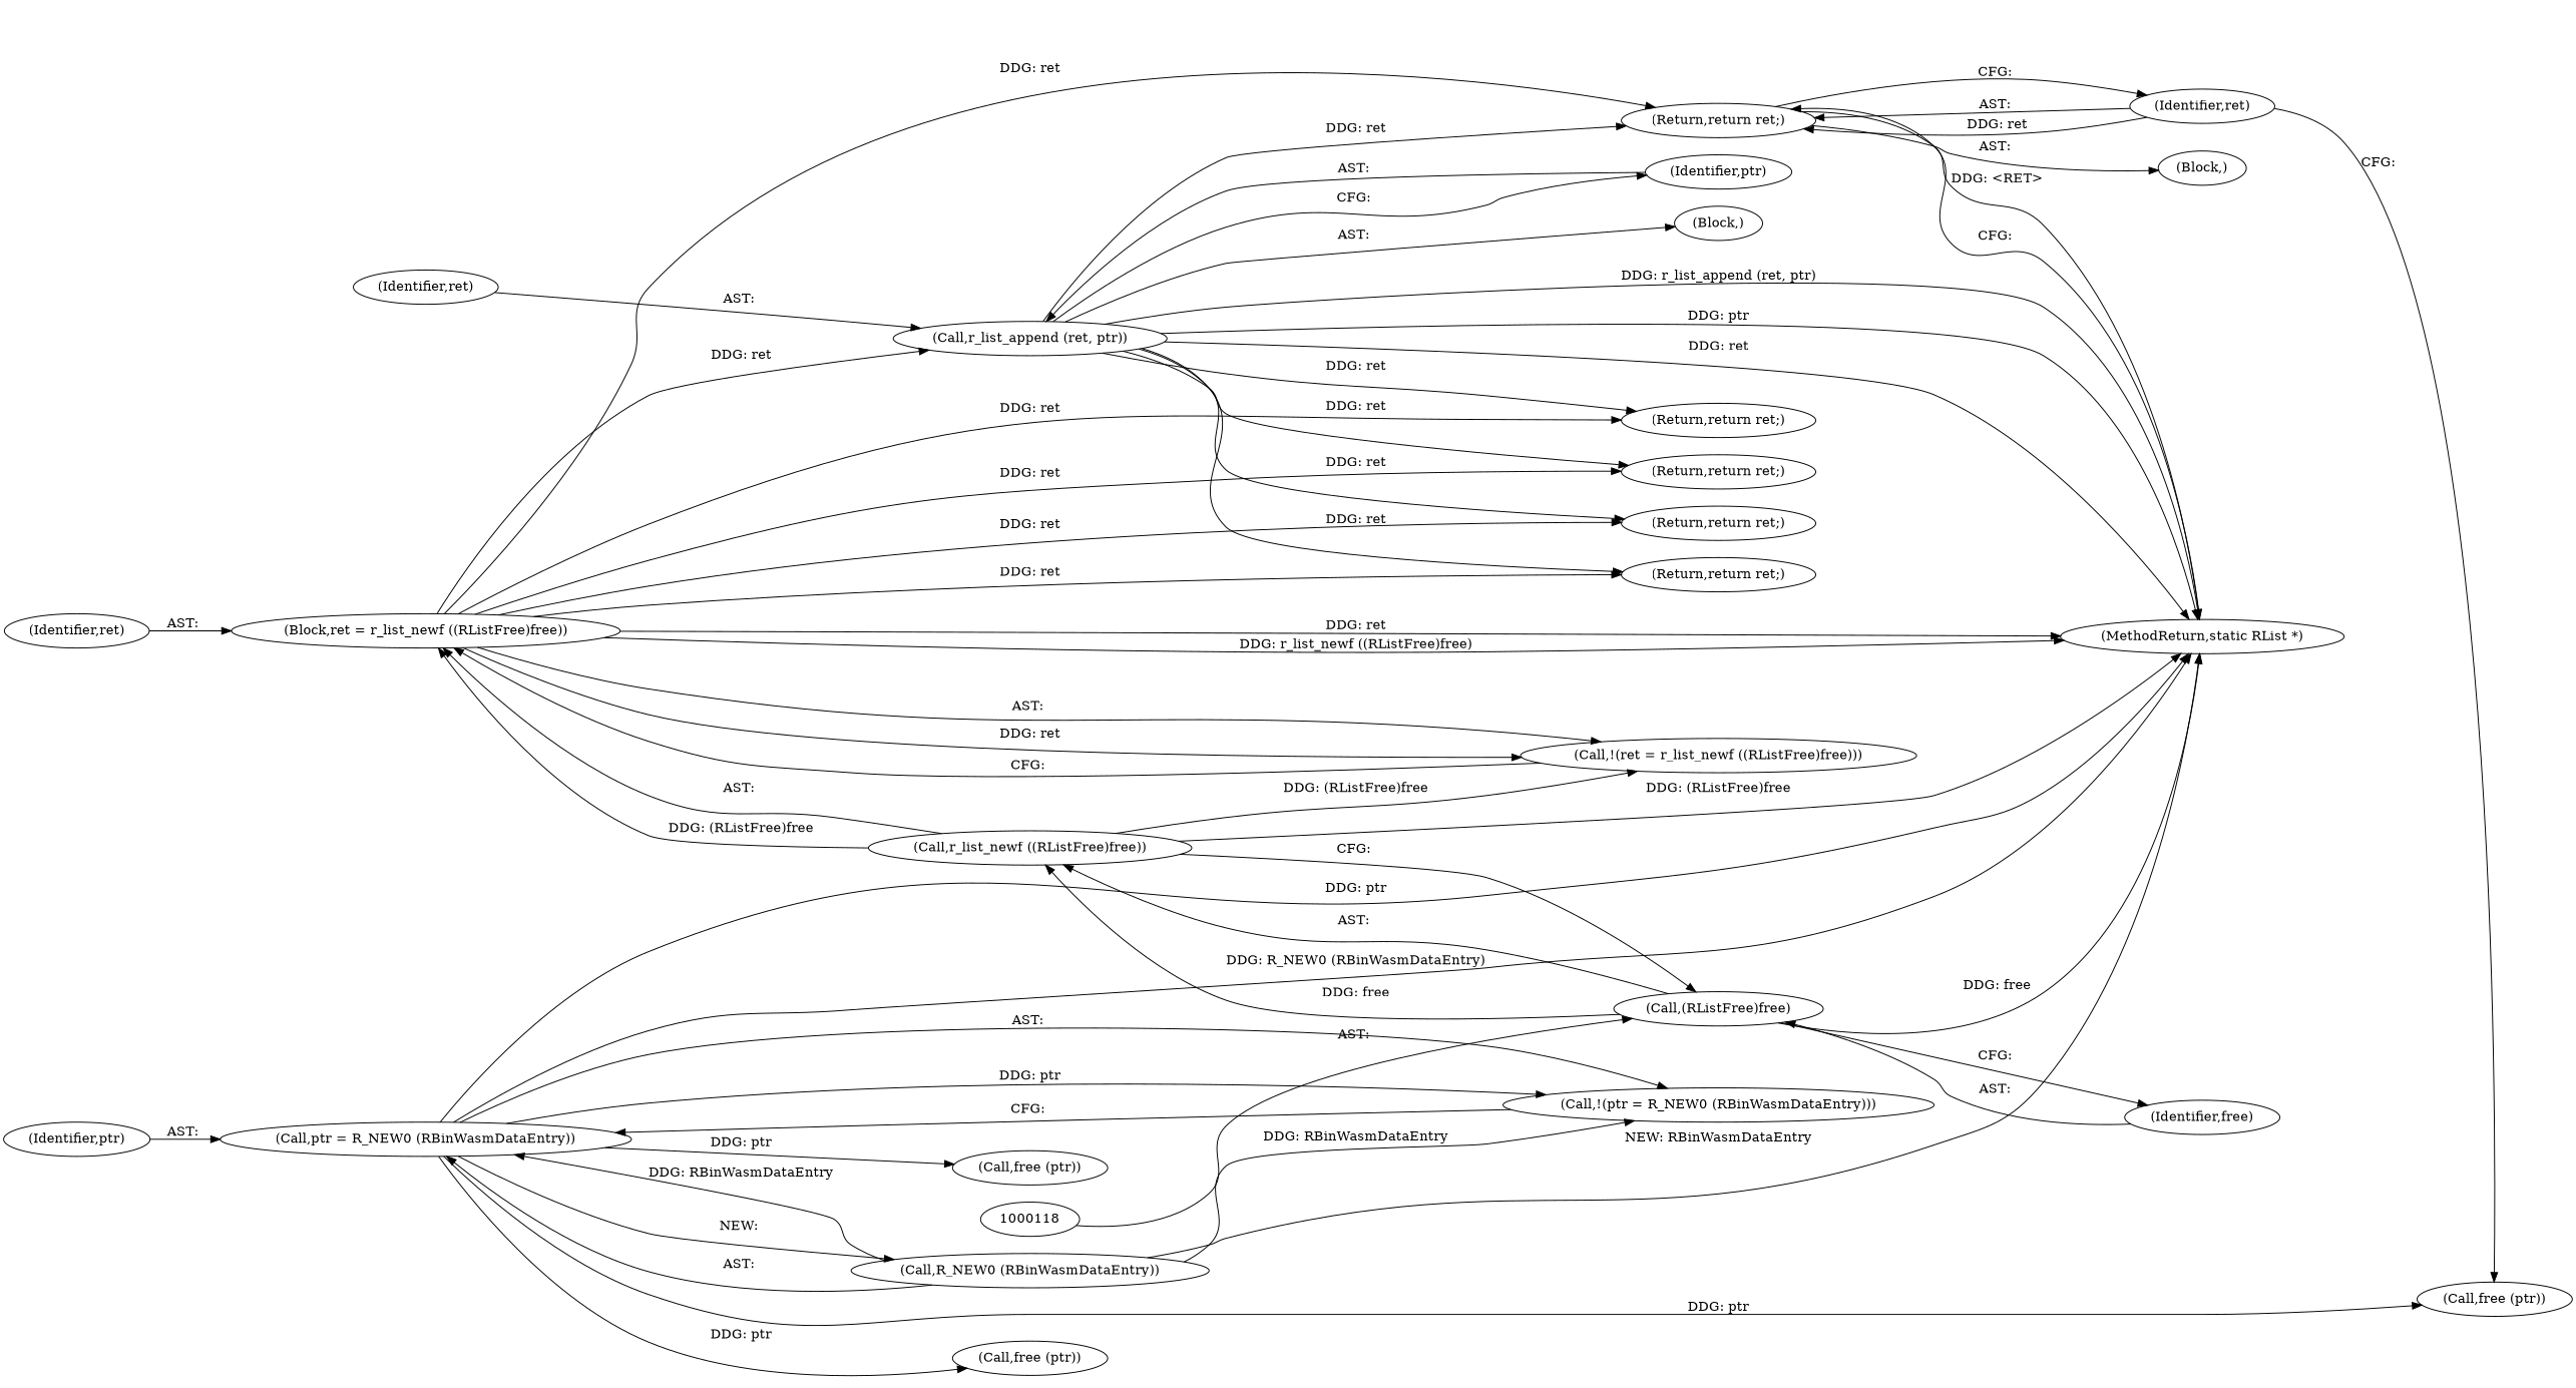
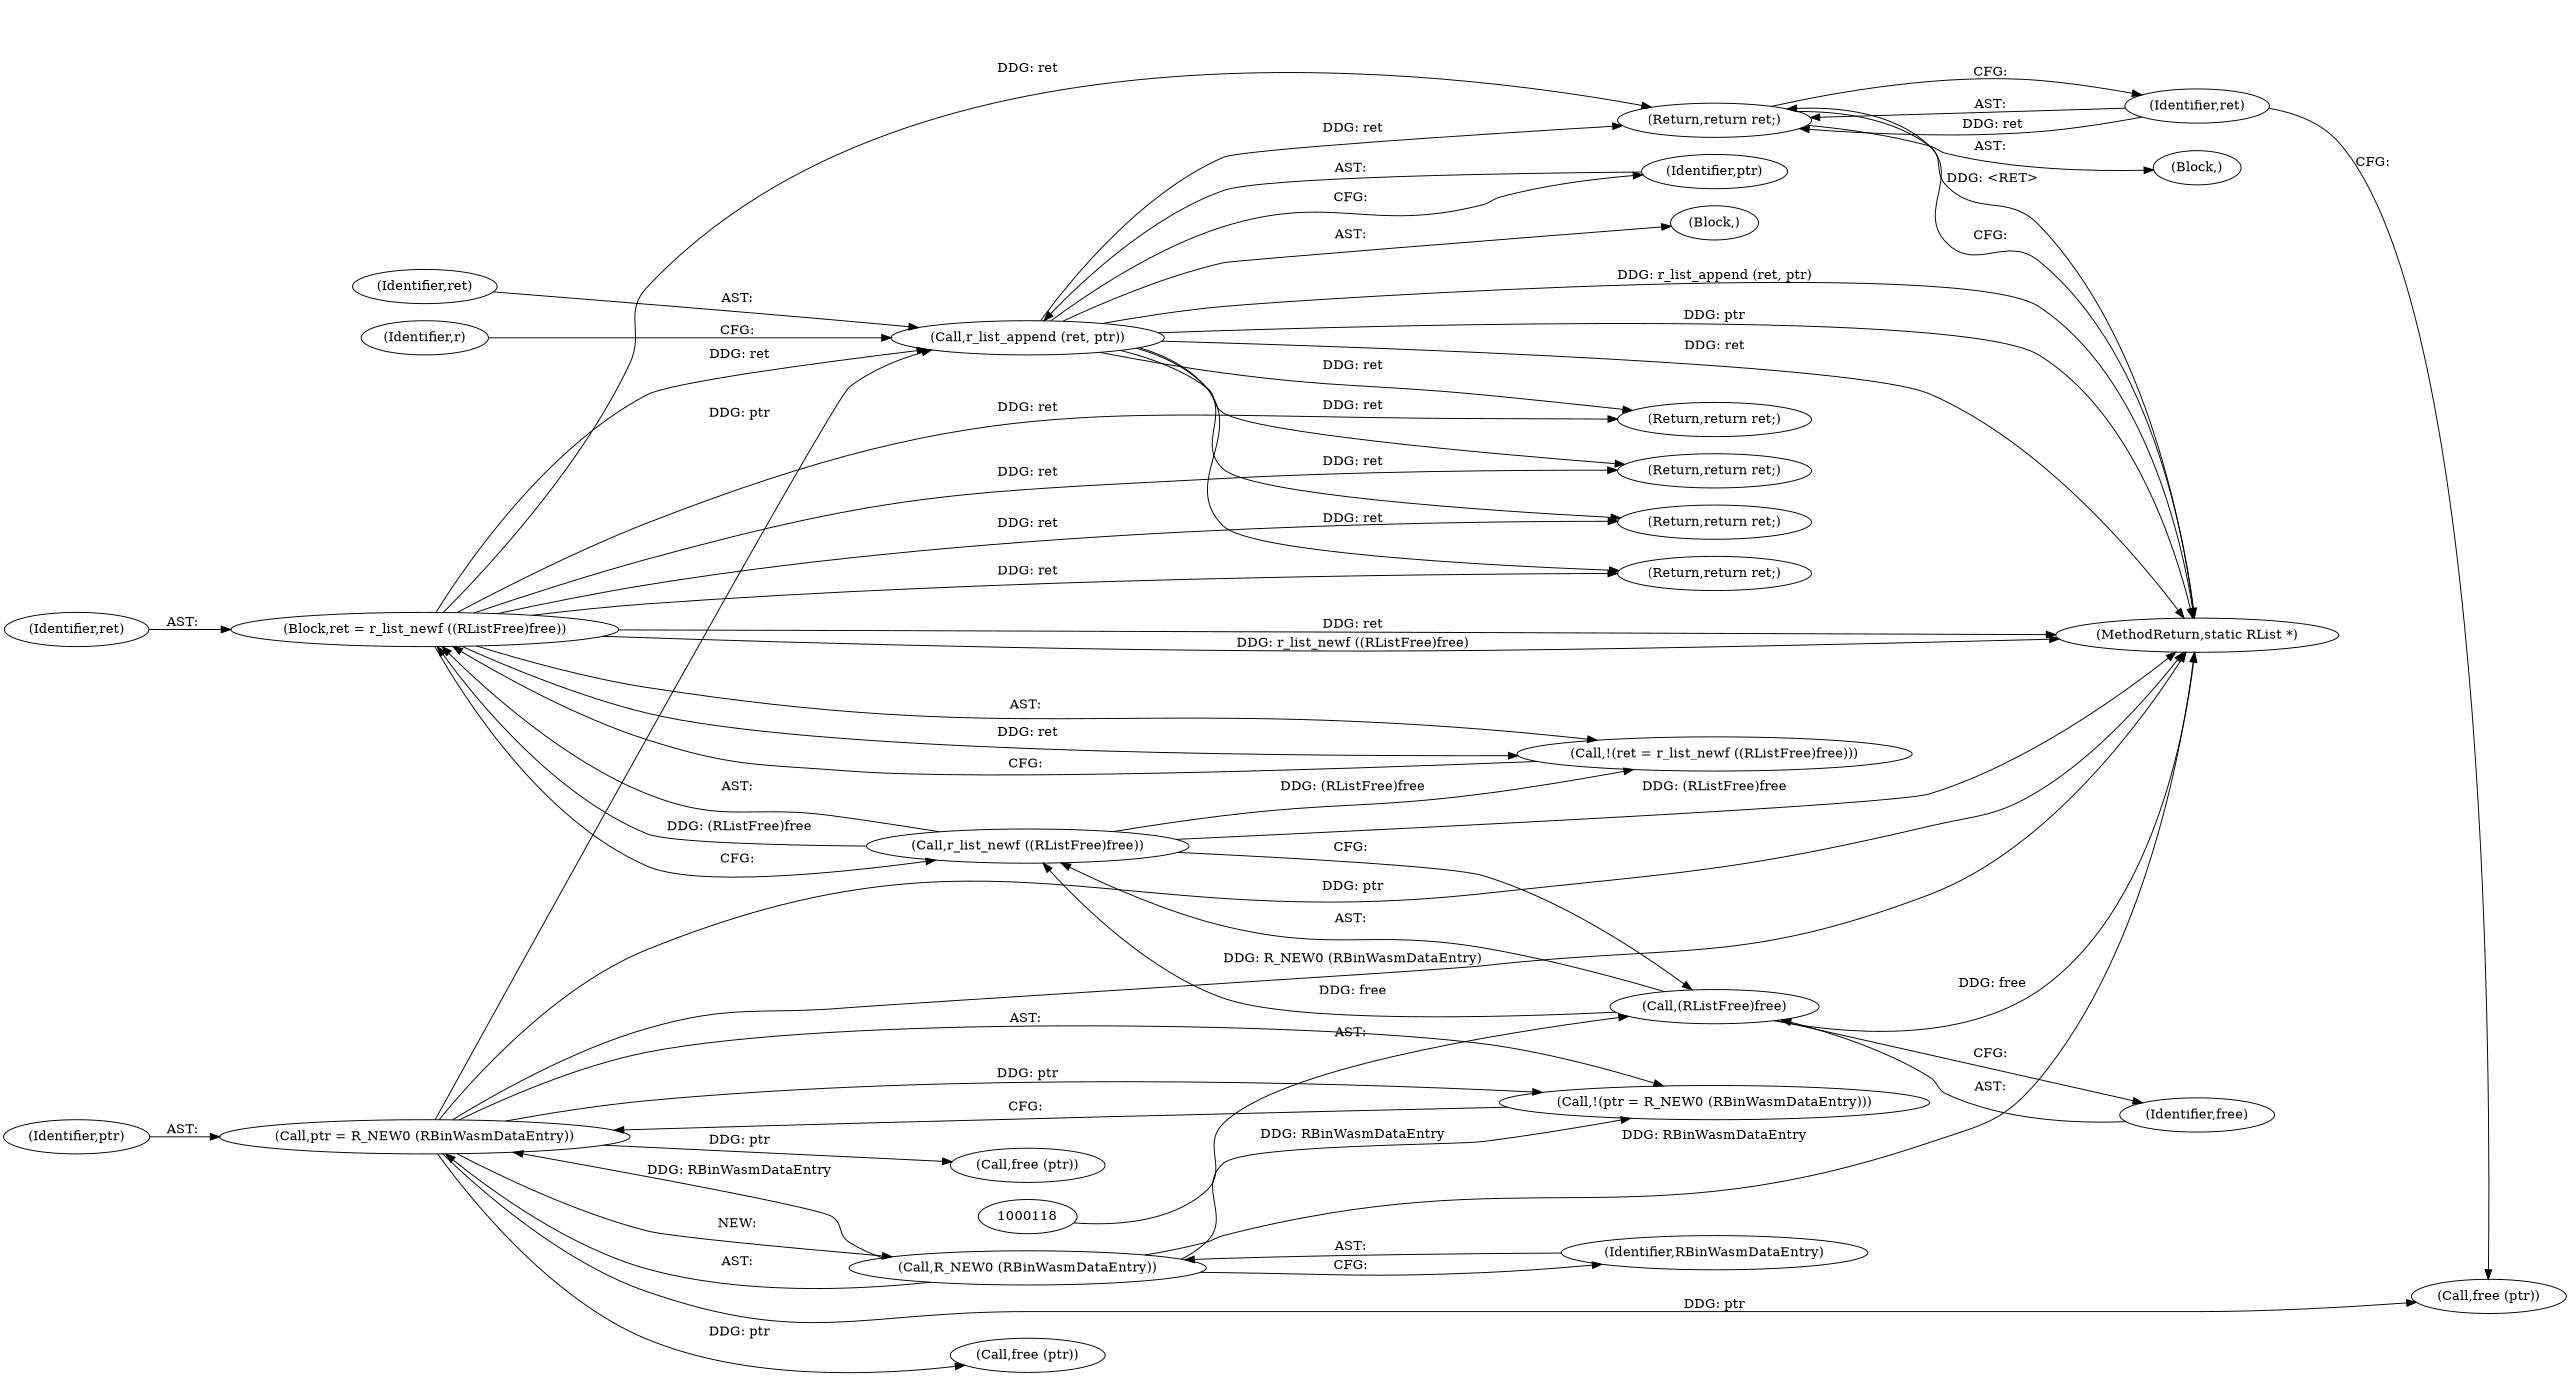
  digraph {
    rankdir=LR
    n1 [label="(Return,return ret;)"]
    n2 [label="(Identifier,ret)"]
    n3 [label="(Block,)"]
    n4 [label="(MethodReturn,static RList *)"]
    n5 [label="(Call,free (ptr))"]
    n6 [label="(Block,ret = r_list_newf ((RListFree)free))"]
    n7 [label="(Call,r_list_newf ((RListFree)free))"]
    n8 [label="(Call,r_list_append (ret, ptr))"]
    n9 [label="(Call,!(ret = r_list_newf ((RListFree)free)))"]
    n10 [label="(Return,return ret;)"]
    n11 [label="(Return,return ret;)"]
    n12 [label="(Return,return ret;)"]
    n13 [label="(Return,return ret;)"]
    n14 [label="(Call,(RListFree)free)"]
    n15 [label="(Identifier,ptr)"]
    n16 [label="(Block,)"]
    n17 [label="(Identifier,free)"]
    n18 [label="(Call,ptr = R_NEW0 (RBinWasmDataEntry))"]
    n19 [label="(Call,R_NEW0 (RBinWasmDataEntry))"]
    n20 [label="(Call,free (ptr))"]
    n21 [label="(Call,!(ptr = R_NEW0 (RBinWasmDataEntry)))"]
    n22 [label="(Call,free (ptr))"]
+   n23 [label="(Identifier,RBinWasmDataEntry)"]
    n24 [label="(Identifier,ret)"]
    n25 [label="(Identifier,ret)"]
+   n26 [label="(Identifier,r)"]
    n27 [label="(Identifier,ptr)"]
    1000118
    n1 -> n2 [label="CFG: "]
    n1 -> n3 [label="AST: "]
    n1 -> n4 [label="DDG: <RET>"]
    n2 -> n1 [label="AST: "]
    n2 -> n1 [label="DDG: ret"]
    n2 -> n5 [label="CFG: "]
    n4 -> n1 [label="CFG: "]
    n6 -> n1 [label="DDG: ret"]
    n6 -> n4 [label="DDG: ret"]
    n6 -> n4 [label="DDG: r_list_newf ((RListFree)free)"]
+   n6 -> n7 [label="CFG: "]
    n6 -> n8 [label="DDG: ret"]
    n6 -> n9 [label="AST: "]
    n6 -> n9 [label="DDG: ret"]
    n6 -> n10 [label="DDG: ret"]
    n6 -> n11 [label="DDG: ret"]
    n6 -> n12 [label="DDG: ret"]
    n6 -> n13 [label="DDG: ret"]
    n7 -> n4 [label="DDG: (RListFree)free"]
    n7 -> n6 [label="AST: "]
    n7 -> n6 [label="DDG: (RListFree)free"]
    n7 -> n9 [label="DDG: (RListFree)free"]
    n7 -> n14 [label="CFG: "]
    n8 -> n1 [label="DDG: ret"]
    n8 -> n4 [label="DDG: r_list_append (ret, ptr)"]
    n8 -> n4 [label="DDG: ptr"]
    n8 -> n4 [label="DDG: ret"]
    n8 -> n10 [label="DDG: ret"]
    n8 -> n11 [label="DDG: ret"]
    n8 -> n12 [label="DDG: ret"]
    n8 -> n13 [label="DDG: ret"]
    n8 -> n15 [label="CFG: "]
    n8 -> n16 [label="AST: "]
    n9 -> n6 [label="CFG: "]
    n14 -> n4 [label="DDG: free"]
    n14 -> n7 [label="AST: "]
    n14 -> n7 [label="DDG: free"]
    n14 -> n17 [label="CFG: "]
    n15 -> n8 [label="AST: "]
    n17 -> n14 [label="AST: "]
    n18 -> n4 [label="DDG: ptr"]
    n18 -> n4 [label="DDG: R_NEW0 (RBinWasmDataEntry)"]
    n18 -> n5 [label="DDG: ptr"]
+   n18 -> n8 [label="DDG: ptr"]
    n18 -> n19 [label="NEW: "]
    n18 -> n20 [label="DDG: ptr"]
    n18 -> n21 [label="AST: "]
    n18 -> n21 [label="DDG: ptr"]
    n18 -> n22 [label="DDG: ptr"]
-   n19 -> n4 [label="NEW: RBinWasmDataEntry"]
+   n19 -> n4 [label="DDG: RBinWasmDataEntry"]
    n19 -> n18 [label="AST: "]
    n19 -> n18 [label="DDG: RBinWasmDataEntry"]
    n19 -> n21 [label="DDG: RBinWasmDataEntry"]
+   n19 -> n23 [label="CFG: "]
    n21 -> n18 [label="CFG: "]
+   n23 -> n19 [label="AST: "]
    n24 -> n8 [label="AST: "]
    n25 -> n6 [label="AST: "]
+   n26 -> n8 [label="CFG: "]
    n27 -> n18 [label="AST: "]
    1000118 -> n14 [label="AST: "]
  }
